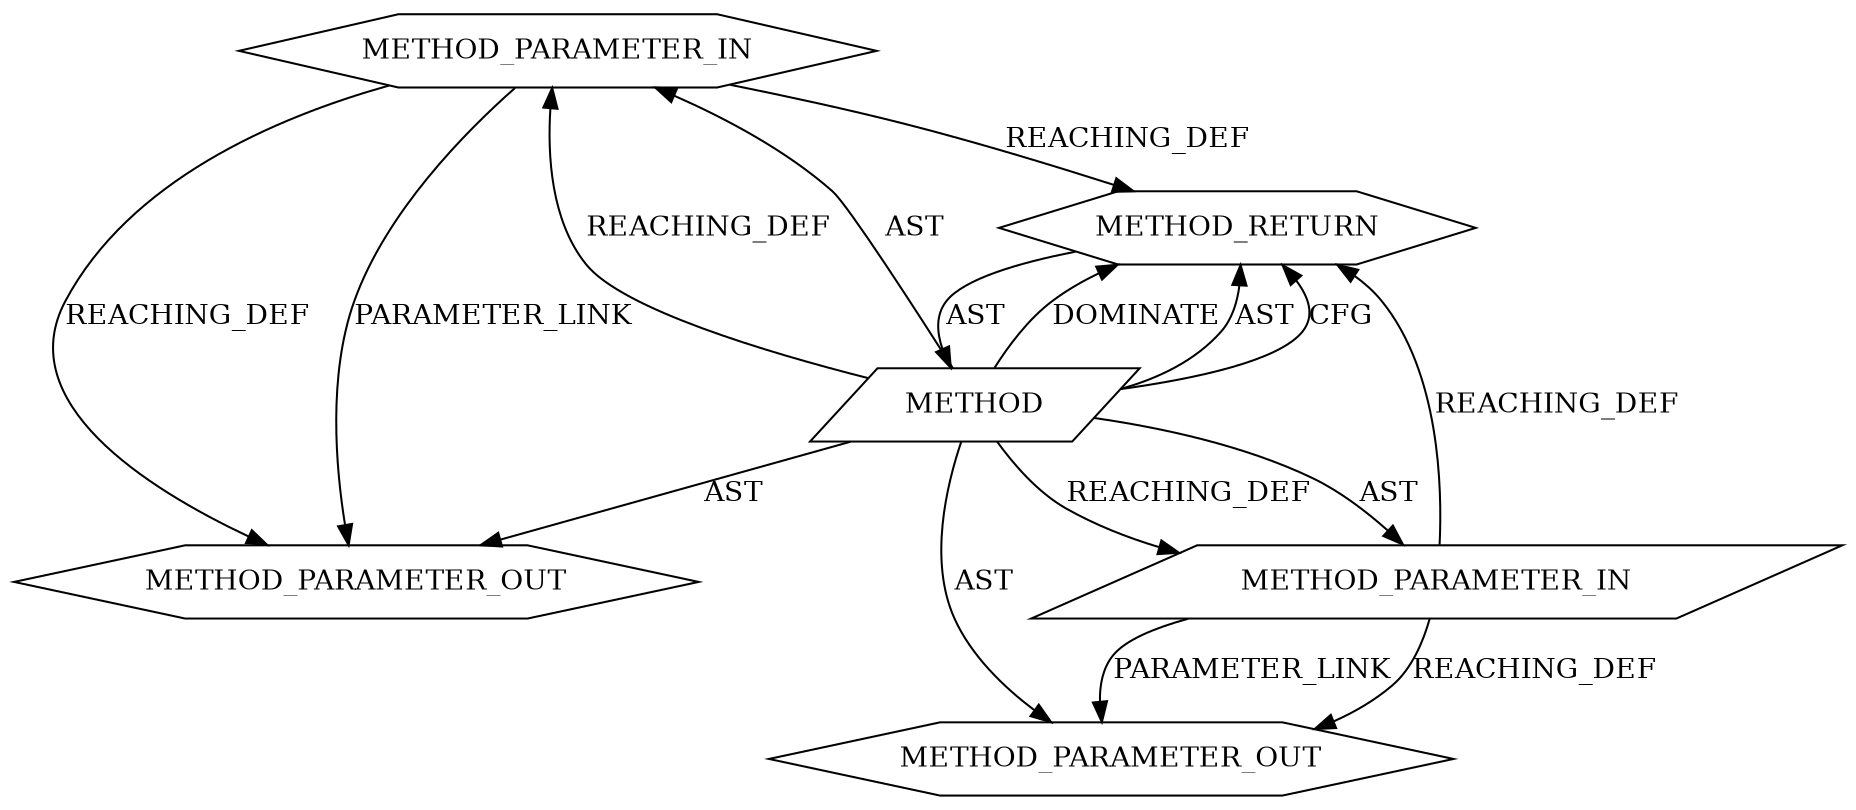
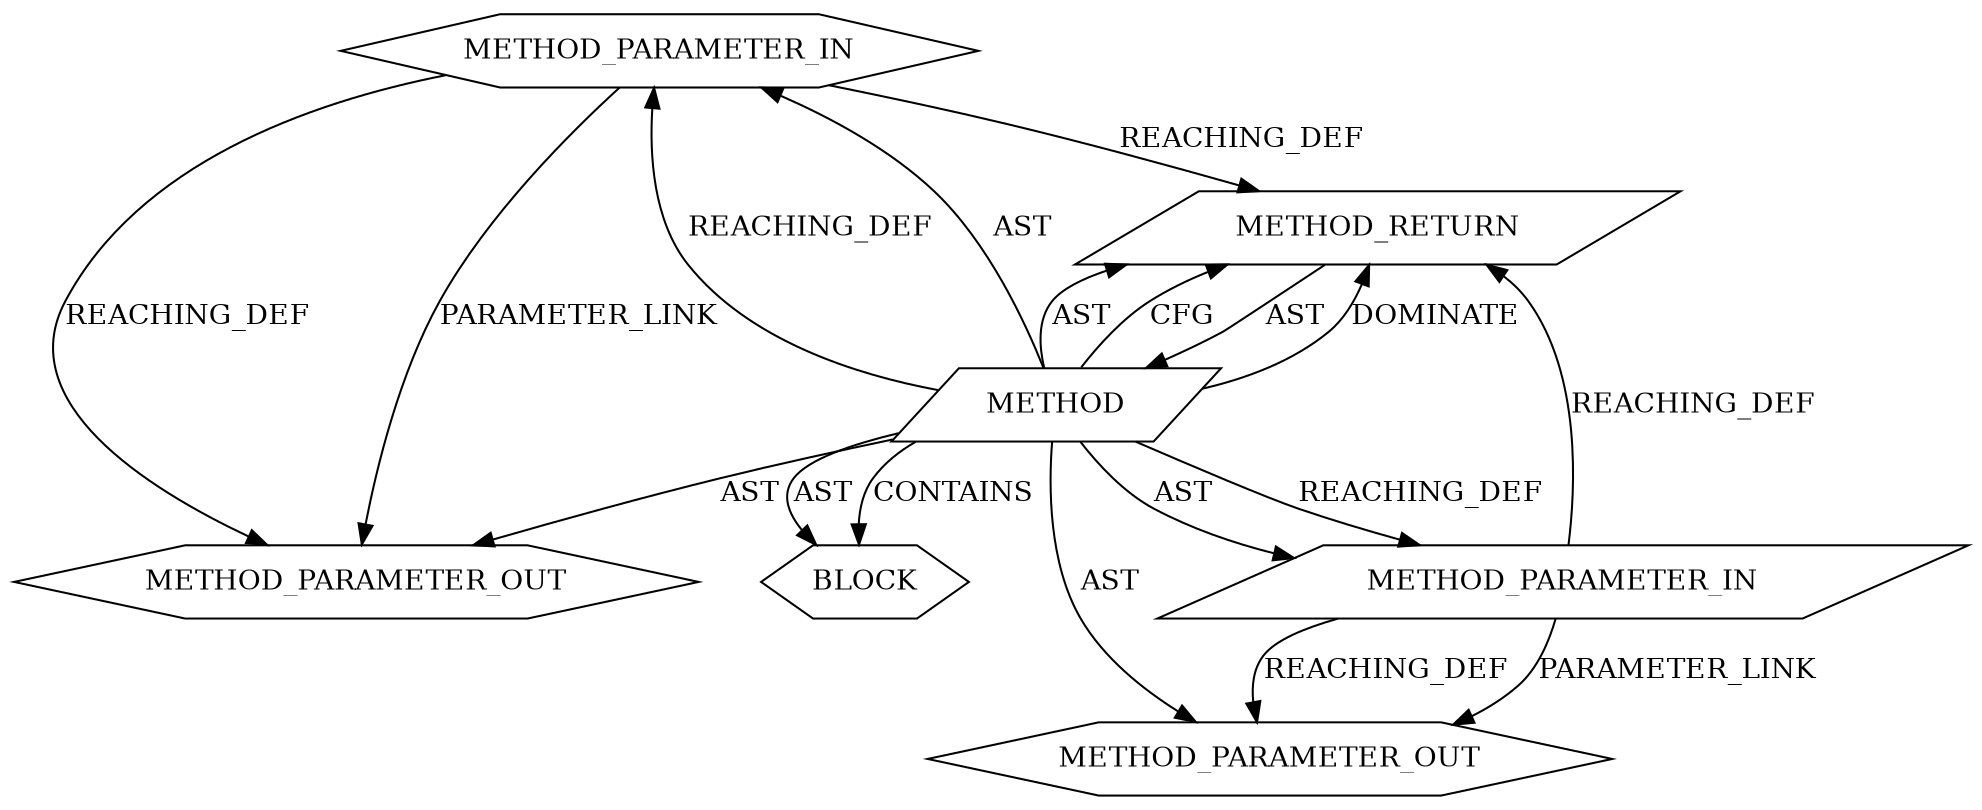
  digraph {
    node [CODE=p2 EVALUATION_STRATEGY=BY_VALUE IS_VARIADIC=false ORDER=2 TYPE_FULL_NAME=ANY shape=hexagon]
    n1 [INDEX=2 NAME=p2 label=METHOD_PARAMETER_IN]
-   n2 [CODE=RET label=METHOD_RETURN IS_VARIADIC=""]
+   n2 [CODE=RET label=METHOD_RETURN shape=parallelogram IS_VARIADIC=""]
    n3 [INDEX=2 NAME=p2 label=METHOD_PARAMETER_OUT]
    n4 [AST_PARENT_FULL_NAME="<global>" AST_PARENT_TYPE=NAMESPACE_BLOCK CODE="<empty>" FILENAME="<empty>" FULL_NAME="<operator>.arithmeticShiftRight" IS_EXTERNAL=true NAME="<operator>.arithmeticShiftRight" ORDER=0 label=METHOD shape=parallelogram EVALUATION_STRATEGY="" IS_VARIADIC="" TYPE_FULL_NAME=""]
    n5 [CODE=p1 INDEX=1 NAME=p1 ORDER=1 label=METHOD_PARAMETER_IN shape=parallelogram]
    n6 [CODE=p1 INDEX=1 NAME=p1 ORDER=1 label=METHOD_PARAMETER_OUT]
+   n7 [ARGUMENT_INDEX=1 CODE="<empty>" ORDER=1 label=BLOCK EVALUATION_STRATEGY="" IS_VARIADIC=""]
    n1 -> n2 [VARIABLE=p2 label=REACHING_DEF]
    n1 -> n3 [VARIABLE=p2 label=REACHING_DEF]
    n1 -> n3 [label=PARAMETER_LINK]
    n2 -> n4 [label=AST]
    n4 -> n1 [label=REACHING_DEF]
    n4 -> n1 [label=AST]
    n4 -> n2 [label=DOMINATE]
    n4 -> n2 [label=AST]
    n4 -> n2 [label=CFG]
    n4 -> n3 [label=AST]
    n4 -> n5 [label=REACHING_DEF]
    n4 -> n5 [label=AST]
    n4 -> n6 [label=AST]
+   n4 -> n7 [label=CONTAINS]
+   n4 -> n7 [label=AST]
    n5 -> n2 [VARIABLE=p1 label=REACHING_DEF]
    n5 -> n6 [label=PARAMETER_LINK]
    n5 -> n6 [VARIABLE=p1 label=REACHING_DEF]
  }
